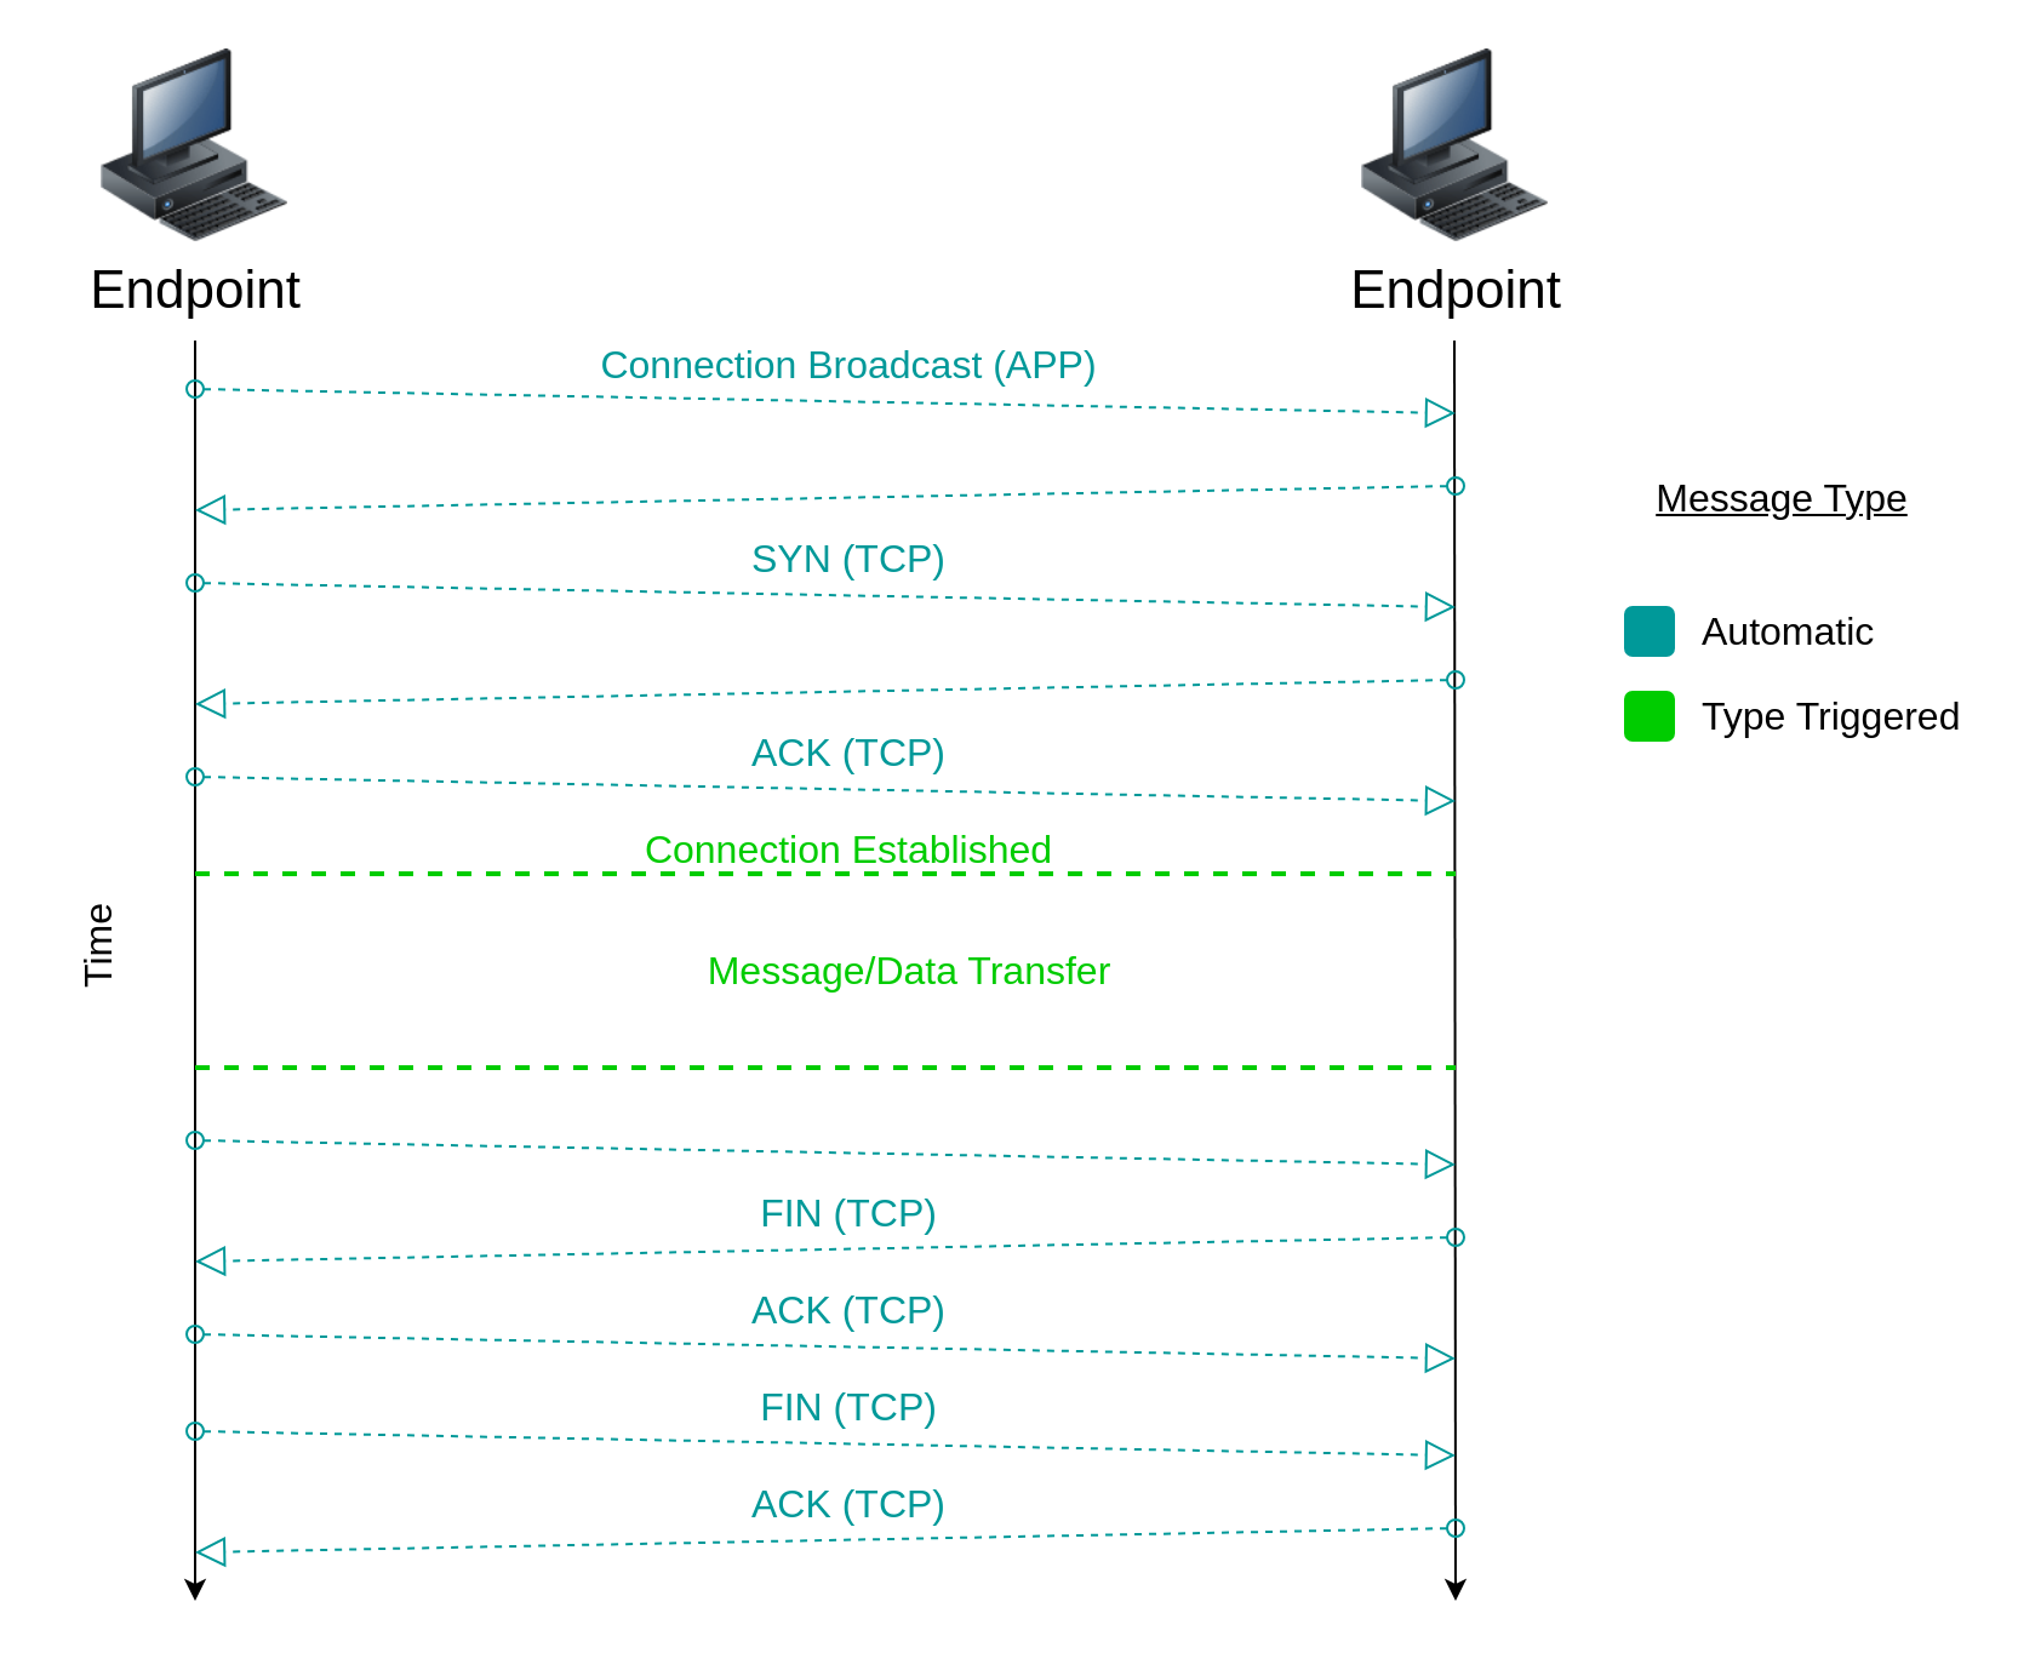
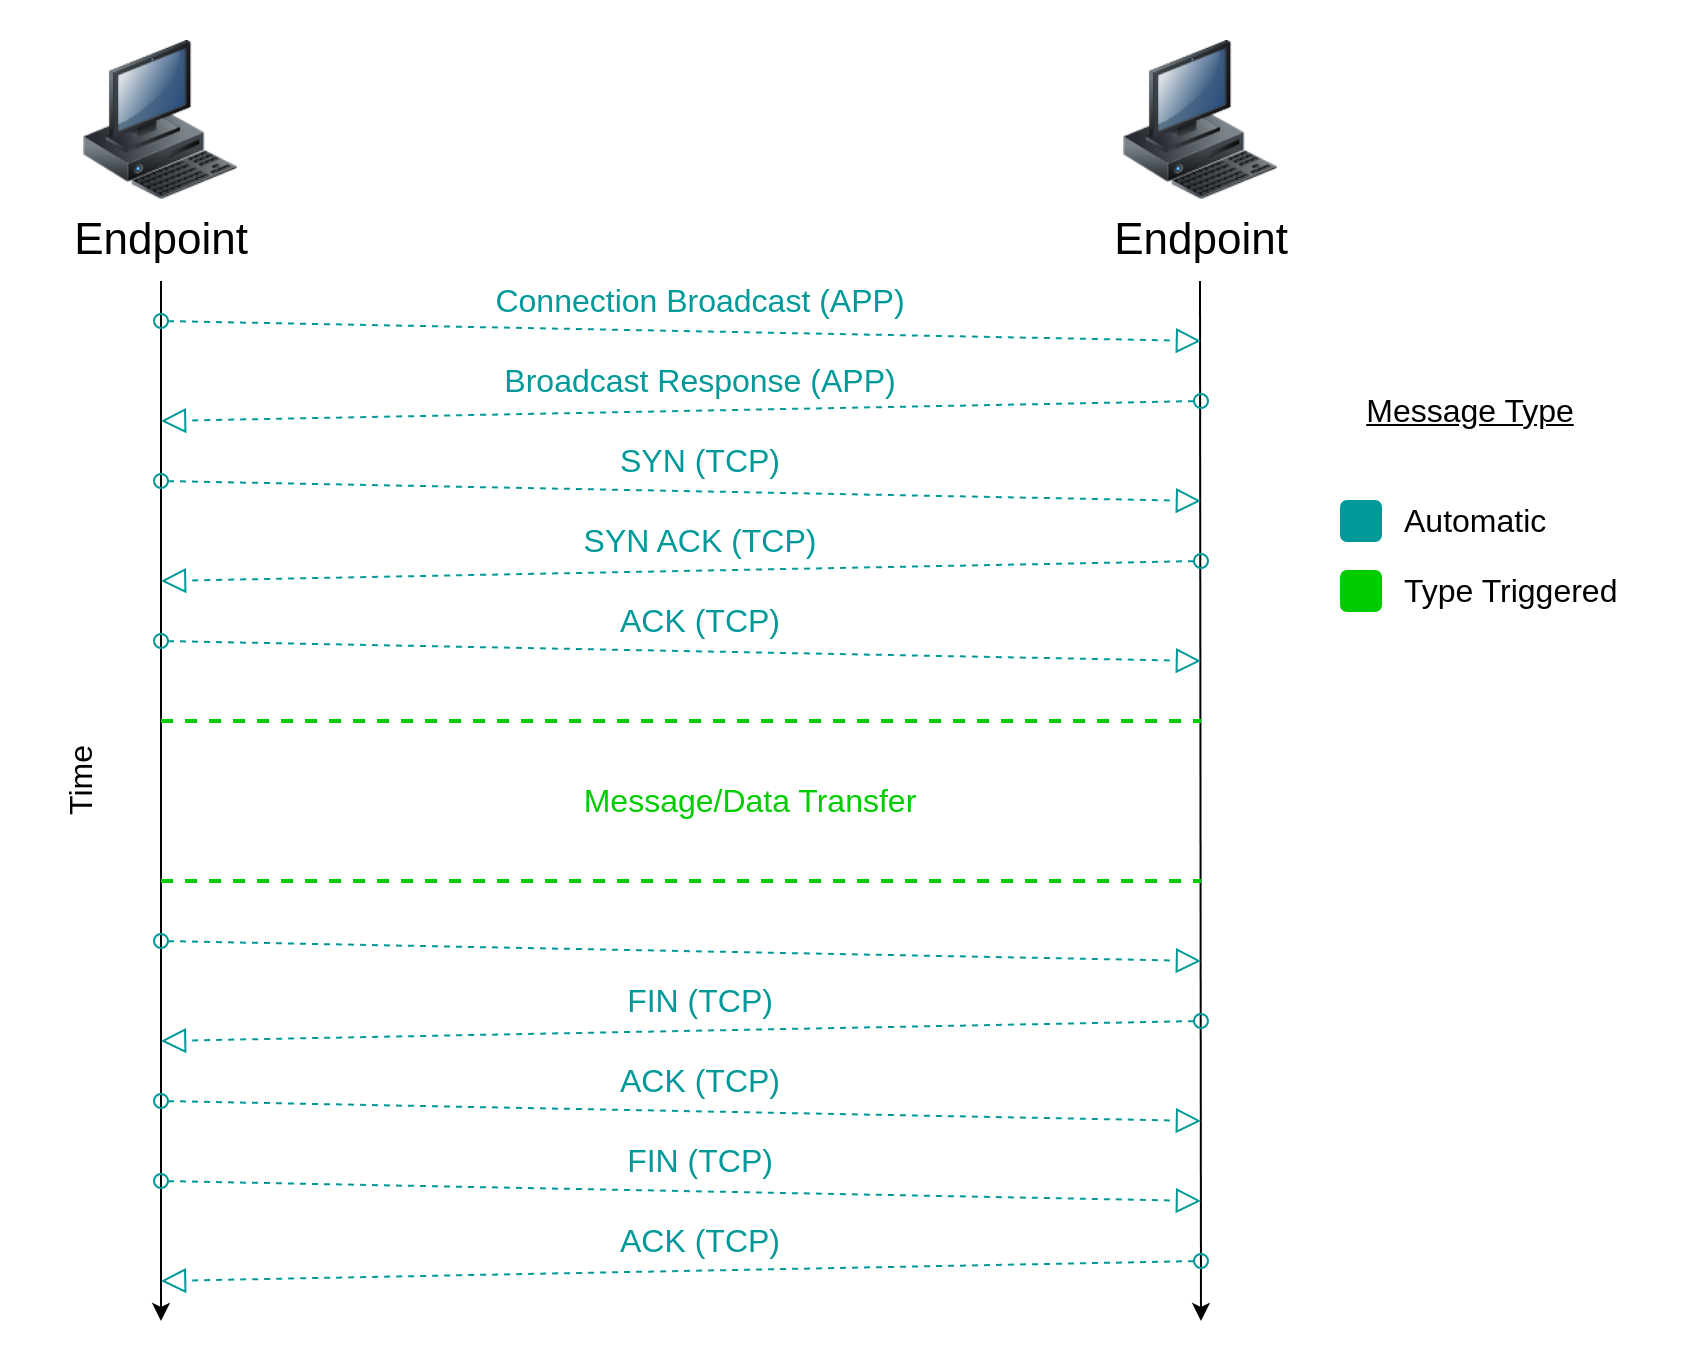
  <mxCell id="0" />
  <mxCell id="1" parent="0" />
  <mxCell id="2" value="Endpoint" style="image;html=1;labelBackgroundColor=#ffffff;image=img/lib/clip_art/computers/Workstation_128x128.png;rounded=1;shadow=0;comic=0;strokeWidth=2;fontSize=22" parent="1" vertex="1"><mxGeometry x="40" y="20" width="80" height="80" as="geometry" /></mxCell>
  <mxCell id="3" value="Endpoint" style="image;html=1;labelBackgroundColor=#ffffff;image=img/lib/clip_art/computers/Workstation_128x128.png;rounded=1;shadow=0;comic=0;strokeWidth=2;fontSize=22" parent="1" vertex="1"><mxGeometry x="560" y="20" width="80" height="80" as="geometry" /></mxCell>
  <mxCell id="4" value="" style="endArrow=classic;html=1;" parent="1" edge="1"><mxGeometry width="50" height="50" relative="1" as="geometry"><mxPoint x="80" y="140" as="sourcePoint" /><mxPoint x="80" y="660" as="targetPoint" /></mxGeometry></mxCell>
  <mxCell id="5" value="" style="endArrow=classic;html=1;" parent="1" edge="1"><mxGeometry width="50" height="50" relative="1" as="geometry"><mxPoint x="599.5" y="140" as="sourcePoint" /><mxPoint x="600" y="660" as="targetPoint" /></mxGeometry></mxCell>
  <mxCell id="6" value="&lt;div style=&quot;font-size: 16px;&quot;&gt;Time&lt;/div&gt;" style="text;html=1;strokeColor=none;fillColor=none;align=center;verticalAlign=middle;whiteSpace=wrap;rounded=0;rotation=-90;fontSize=16;" parent="1" vertex="1"><mxGeometry x="20" y="380" width="40" height="20" as="geometry" /></mxCell>
  <mxCell id="7" value="" style="startArrow=oval;startFill=0;startSize=7;endArrow=block;endFill=0;endSize=10;dashed=1;html=1;fontSize=16;strokeColor=#009999;" parent="1" edge="1"><mxGeometry width="100" relative="1" as="geometry"><mxPoint x="80" y="160" as="sourcePoint" /><mxPoint x="600" y="170" as="targetPoint" /></mxGeometry></mxCell>
  <mxCell id="8" value="&lt;div&gt;Connection Broadcast (APP)&lt;/div&gt;" style="text;html=1;align=center;verticalAlign=middle;whiteSpace=wrap;rounded=0;fontSize=16;fontColor=#009999;" parent="1" vertex="1"><mxGeometry x="240" y="140" width="220" height="20" as="geometry" /></mxCell>
  <mxCell id="9" value="" style="startArrow=oval;startFill=0;startSize=7;endArrow=block;endFill=0;endSize=10;dashed=1;html=1;fontSize=16;strokeColor=#009999;" parent="1" edge="1"><mxGeometry width="100" relative="1" as="geometry"><mxPoint x="600" y="200" as="sourcePoint" /><mxPoint x="80" y="210" as="targetPoint" /></mxGeometry></mxCell>
+ <mxCell id="10" value="&lt;div&gt;Broadcast Response (APP)&lt;/div&gt;" style="text;html=1;align=center;verticalAlign=middle;whiteSpace=wrap;rounded=0;fontSize=16;fontColor=#009999;" parent="1" vertex="1"><mxGeometry x="240" y="180" width="220" height="20" as="geometry" /></mxCell>
  <mxCell id="11" value="" style="startArrow=oval;startFill=0;startSize=7;endArrow=block;endFill=0;endSize=10;dashed=1;html=1;fontSize=16;strokeColor=#009999;" parent="1" edge="1"><mxGeometry width="100" relative="1" as="geometry"><mxPoint x="80" y="240" as="sourcePoint" /><mxPoint x="600" y="250" as="targetPoint" /></mxGeometry></mxCell>
  <mxCell id="12" value="&lt;div&gt;SYN (TCP)&lt;/div&gt;" style="text;html=1;align=center;verticalAlign=middle;whiteSpace=wrap;rounded=0;fontSize=16;fontColor=#009999;" parent="1" vertex="1"><mxGeometry x="240" y="220" width="220" height="20" as="geometry" /></mxCell>
  <mxCell id="13" value="" style="startArrow=oval;startFill=0;startSize=7;endArrow=block;endFill=0;endSize=10;dashed=1;html=1;fontSize=16;strokeColor=#009999;" parent="1" edge="1"><mxGeometry width="100" relative="1" as="geometry"><mxPoint x="600" y="280" as="sourcePoint" /><mxPoint x="80" y="290" as="targetPoint" /></mxGeometry></mxCell>
+ <mxCell id="14" value="&lt;div&gt;SYN ACK (TCP)&lt;/div&gt;" style="text;html=1;align=center;verticalAlign=middle;whiteSpace=wrap;rounded=0;fontSize=16;fontColor=#009999;" parent="1" vertex="1"><mxGeometry x="240" y="260" width="220" height="20" as="geometry" /></mxCell>
  <mxCell id="15" value="" style="startArrow=oval;startFill=0;startSize=7;endArrow=block;endFill=0;endSize=10;dashed=1;html=1;fontSize=16;strokeColor=#009999;" parent="1" edge="1"><mxGeometry width="100" relative="1" as="geometry"><mxPoint x="80" y="320" as="sourcePoint" /><mxPoint x="600" y="330" as="targetPoint" /></mxGeometry></mxCell>
  <mxCell id="16" value="&lt;div&gt;ACK (TCP)&lt;/div&gt;" style="text;html=1;align=center;verticalAlign=middle;whiteSpace=wrap;rounded=0;fontSize=16;fontColor=#009999;" parent="1" vertex="1"><mxGeometry x="240" y="300" width="220" height="20" as="geometry" /></mxCell>
  <mxCell id="17" value="" style="endArrow=none;dashed=1;html=1;strokeColor=#00CC00;fontSize=16;fontColor=#00CC00;strokeWidth=2;" parent="1" edge="1"><mxGeometry width="50" height="50" relative="1" as="geometry"><mxPoint x="80" y="360" as="sourcePoint" /><mxPoint x="600" y="360" as="targetPoint" /></mxGeometry></mxCell>
- <mxCell id="18" value="Connection Established" style="text;html=1;align=center;verticalAlign=middle;whiteSpace=wrap;rounded=0;fontSize=16;fontColor=#00CC00;" parent="1" vertex="1"><mxGeometry x="240" y="340" width="220" height="20" as="geometry" /></mxCell>
  <mxCell id="19" value="" style="endArrow=none;dashed=1;html=1;strokeColor=#00CC00;fontSize=16;fontColor=#00CC00;strokeWidth=2;" parent="1" edge="1"><mxGeometry width="50" height="50" relative="1" as="geometry"><mxPoint x="80" y="440" as="sourcePoint" /><mxPoint x="600" y="440" as="targetPoint" /></mxGeometry></mxCell>
  <mxCell id="20" value="" style="startArrow=oval;startFill=0;startSize=7;endArrow=block;endFill=0;endSize=10;dashed=1;html=1;fontSize=16;strokeColor=#009999;" parent="1" edge="1"><mxGeometry width="100" relative="1" as="geometry"><mxPoint x="80" y="470" as="sourcePoint" /><mxPoint x="600" y="480" as="targetPoint" /></mxGeometry></mxCell>
  <mxCell id="21" value="" style="startArrow=oval;startFill=0;startSize=7;endArrow=block;endFill=0;endSize=10;dashed=1;html=1;fontSize=16;strokeColor=#009999;" parent="1" edge="1"><mxGeometry width="100" relative="1" as="geometry"><mxPoint x="600" y="510" as="sourcePoint" /><mxPoint x="80" y="520" as="targetPoint" /></mxGeometry></mxCell>
  <mxCell id="22" value="&lt;div&gt;FIN (TCP)&lt;/div&gt;" style="text;html=1;align=center;verticalAlign=middle;whiteSpace=wrap;rounded=0;fontSize=16;fontColor=#009999;" parent="1" vertex="1"><mxGeometry x="240" y="490" width="220" height="20" as="geometry" /></mxCell>
  <mxCell id="23" value="" style="startArrow=oval;startFill=0;startSize=7;endArrow=block;endFill=0;endSize=10;dashed=1;html=1;fontSize=16;strokeColor=#009999;" parent="1" edge="1"><mxGeometry width="100" relative="1" as="geometry"><mxPoint x="80" y="550" as="sourcePoint" /><mxPoint x="600" y="560" as="targetPoint" /></mxGeometry></mxCell>
  <mxCell id="24" value="&lt;div&gt;ACK (TCP)&lt;/div&gt;" style="text;html=1;align=center;verticalAlign=middle;whiteSpace=wrap;rounded=0;fontSize=16;fontColor=#009999;" parent="1" vertex="1"><mxGeometry x="240" y="530" width="220" height="20" as="geometry" /></mxCell>
  <mxCell id="25" value="" style="startArrow=oval;startFill=0;startSize=7;endArrow=block;endFill=0;endSize=10;dashed=1;html=1;fontSize=16;strokeColor=#009999;" parent="1" edge="1"><mxGeometry width="100" relative="1" as="geometry"><mxPoint x="600" y="630" as="sourcePoint" /><mxPoint x="80" y="640" as="targetPoint" /></mxGeometry></mxCell>
  <mxCell id="26" value="&lt;div&gt;ACK (TCP)&lt;/div&gt;" style="text;html=1;align=center;verticalAlign=middle;whiteSpace=wrap;rounded=0;fontSize=16;fontColor=#009999;" parent="1" vertex="1"><mxGeometry x="240" y="610" width="220" height="20" as="geometry" /></mxCell>
  <mxCell id="27" value="" style="startArrow=oval;startFill=0;startSize=7;endArrow=block;endFill=0;endSize=10;dashed=1;html=1;fontSize=16;strokeColor=#009999;" parent="1" edge="1"><mxGeometry width="100" relative="1" as="geometry"><mxPoint x="80" y="590" as="sourcePoint" /><mxPoint x="600" y="600" as="targetPoint" /></mxGeometry></mxCell>
  <mxCell id="28" value="&lt;div&gt;FIN (TCP)&lt;/div&gt;" style="text;html=1;align=center;verticalAlign=middle;whiteSpace=wrap;rounded=0;fontSize=16;fontColor=#009999;" parent="1" vertex="1"><mxGeometry x="240" y="570" width="220" height="20" as="geometry" /></mxCell>
  <mxCell id="29" value="Message/Data Transfer" style="text;html=1;strokeColor=none;fillColor=none;align=center;verticalAlign=middle;whiteSpace=wrap;rounded=0;fontSize=16;fontColor=#00CC00;" parent="1" vertex="1"><mxGeometry x="275" y="390" width="200" height="20" as="geometry" /></mxCell>
  <mxCell id="30" value="" style="rounded=1;whiteSpace=wrap;html=1;strokeColor=#009999;fontSize=16;fontColor=#00CC00;fillColor=#009999;" parent="1" vertex="1"><mxGeometry x="670" y="250" width="20" height="20" as="geometry" /></mxCell>
  <mxCell id="31" value="" style="rounded=1;whiteSpace=wrap;html=1;strokeColor=#00CC00;fontSize=16;fontColor=#00CC00;fillColor=#00CC00;" parent="1" vertex="1"><mxGeometry x="670" y="285" width="20" height="20" as="geometry" /></mxCell>
  <mxCell id="32" value="&lt;div&gt;Type Triggered&lt;/div&gt;" style="text;html=1;strokeColor=none;fillColor=none;align=left;verticalAlign=middle;whiteSpace=wrap;rounded=0;fontSize=16;fontColor=#000000;" parent="1" vertex="1"><mxGeometry x="700" y="280" width="120" height="30" as="geometry" /></mxCell>
  <mxCell id="33" value="&lt;div&gt;Automatic&lt;/div&gt;" style="text;html=1;strokeColor=none;fillColor=none;align=left;verticalAlign=middle;whiteSpace=wrap;rounded=0;fontSize=16;fontColor=#000000;" parent="1" vertex="1"><mxGeometry x="700" y="245" width="90" height="30" as="geometry" /></mxCell>
  <mxCell id="34" value="Message Type" style="text;html=1;strokeColor=none;fillColor=none;align=center;verticalAlign=middle;whiteSpace=wrap;rounded=0;fontSize=16;fontColor=#000000;fontStyle=4" parent="1" vertex="1"><mxGeometry x="670" y="195" width="130" height="20" as="geometry" /></mxCell>
